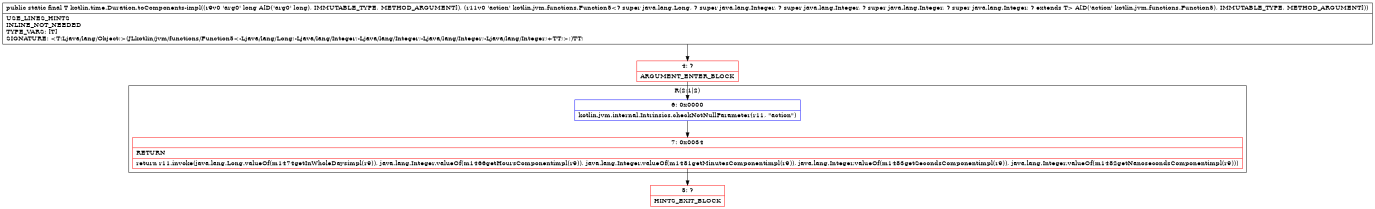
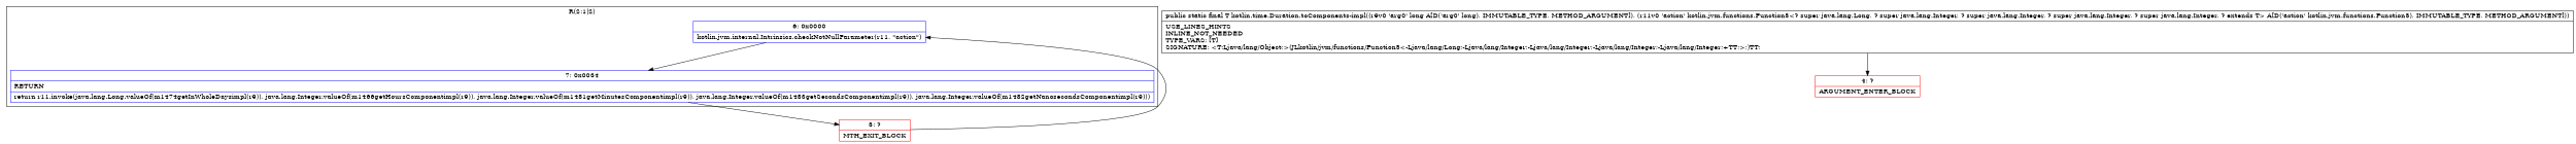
  digraph {
    node [color=blue shape=record]
    n1 [label="{6\:\ 0x0000|kotlin.jvm.internal.Intrinsics.checkNotNullParameter(r11, \"action\")\l}"]
-   n2 [color=red label="{7\:\ 0x0034|RETURN\l|return r11.invoke(java.lang.Long.valueOf(m1474getInWholeDaysimpl(r9)), java.lang.Integer.valueOf(m1466getHoursComponentimpl(r9)), java.lang.Integer.valueOf(m1481getMinutesComponentimpl(r9)), java.lang.Integer.valueOf(m1483getSecondsComponentimpl(r9)), java.lang.Integer.valueOf(m1482getNanosecondsComponentimpl(r9)))\l}"]
-   n3 [color=red label="{5\:\ ?|HINTS_EXIT_BLOCK\l}"]
+   n2 [label="{7\:\ 0x0034|RETURN\l|return r11.invoke(java.lang.Long.valueOf(m1474getInWholeDaysimpl(r9)), java.lang.Integer.valueOf(m1466getHoursComponentimpl(r9)), java.lang.Integer.valueOf(m1481getMinutesComponentimpl(r9)), java.lang.Integer.valueOf(m1483getSecondsComponentimpl(r9)), java.lang.Integer.valueOf(m1482getNanosecondsComponentimpl(r9)))\l}"]
+   n3 [color=red label="{5\:\ ?|MTH_EXIT_BLOCK\l}"]
    n4 [color=red label="{4\:\ ?|ARGUMENT_ENTER_BLOCK\l}"]
    n5 [label="{public static final T kotlin.time.Duration.toComponents\-impl((r9v0 'arg0' long A[D('arg0' long), IMMUTABLE_TYPE, METHOD_ARGUMENT]), (r11v0 'action' kotlin.jvm.functions.Function5\<? super java.lang.Long, ? super java.lang.Integer, ? super java.lang.Integer, ? super java.lang.Integer, ? super java.lang.Integer, ? extends T\> A[D('action' kotlin.jvm.functions.Function5), IMMUTABLE_TYPE, METHOD_ARGUMENT]))  | USE_LINES_HINTS\lINLINE_NOT_NEEDED\lTYPE_VARS: [T]\lSIGNATURE: \<T:Ljava\/lang\/Object;\>(JLkotlin\/jvm\/functions\/Function5\<\-Ljava\/lang\/Long;\-Ljava\/lang\/Integer;\-Ljava\/lang\/Integer;\-Ljava\/lang\/Integer;\-Ljava\/lang\/Integer;+TT;\>;)TT;\l}" color=""]
    subgraph cluster_1 {
      label="R(2:1|2)"
      n1
      n2
    }
    n1 -> n2
    n2 -> n3
-   n4 -> n1
+   n3 -> n1
    n5 -> n4
  }
